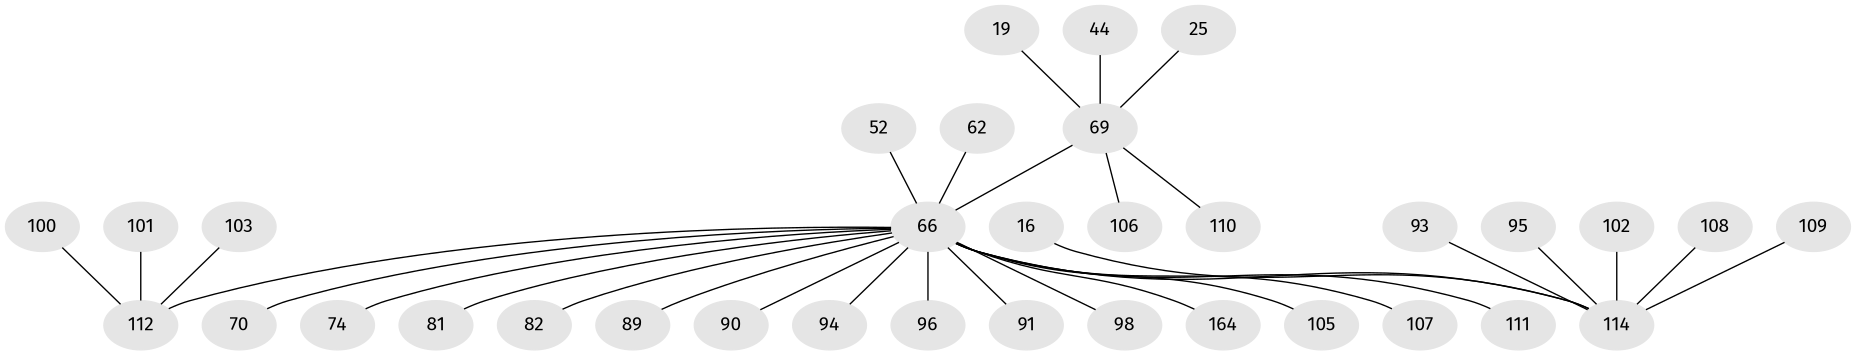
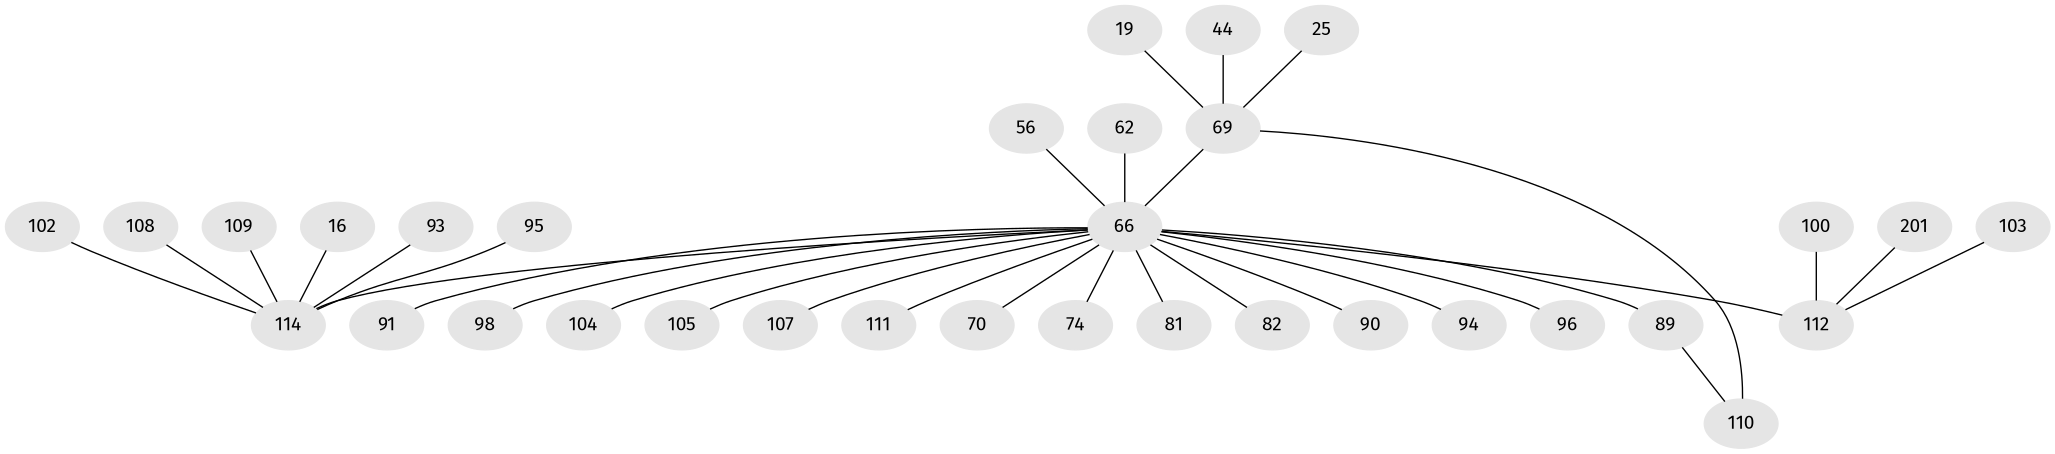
  graph {
    fontname="Fira Sans"
    node [color=gray90 fontname="Fira Sans" style=filled]
    edge [fontname="Fira Sans"]
    114 [super="+113+88+3"]
    16
    n3 [label=69 super="+6+63"]
    66 [super="+4+5+8+21+49+50"]
-   106
    110 [super="+80"]
    19
    44
    n9 [label=25]
-   56 [super="+28" label=52]
+   56 [super="+28"]
    70
    74
    81
    82
    89 [super="+20+78"]
    90 [super="+67"]
    94
    96
    n19 [label=91 super="+85"]
    98 [super="+87"]
-   104 [label=164]
+   104
    105
    107 [super="+57+61"]
    111
    112 [super="+99"]
    62
    93
    95 [super="+52"]
    100
-   101
+   101 [label=201]
    102
    103
    108 [super="+40+92"]
    109
    16 -- 114
    n3 -- 66 [weight=3]
-   n3 -- 106
    n3 -- 110 [weight=2]
    66 -- 114 [weight=4]
    66 -- 70
    66 -- 74
    66 -- 81
    66 -- 82
    66 -- 89 [weight=2]
    66 -- 90
    66 -- 94
    66 -- 96
    66 -- n19
    66 -- 98
    66 -- 104
    66 -- 105
    66 -- 107
    66 -- 111
    66 -- 112 [weight=3]
    19 -- n3
    44 -- n3
    n9 -- n3
    56 -- 66
+   89 -- 110
    62 -- 66
    93 -- 114
    95 -- 114
    100 -- 112
    101 -- 112
    102 -- 114
    103 -- 112
    108 -- 114
    109 -- 114
  }
